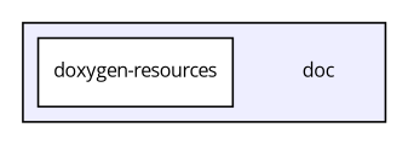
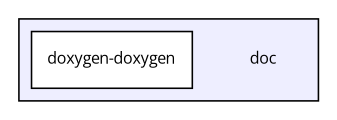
  digraph {
    compound=true
    fontname="Open Sans"
    node [fontname="Open Sans" fontsize=10]
    n1 [label=doc shape=plaintext]
-   n2 [color=black fillcolor=white label="doxygen-resources" shape=box style=filled]
+   n2 [color=black fillcolor=white label="doxygen-doxygen" shape=box style=filled]
    subgraph cluster_1 {
      bgcolor="#eeeeff"
      pencolor=black
      n1
      n2
    }
  }
